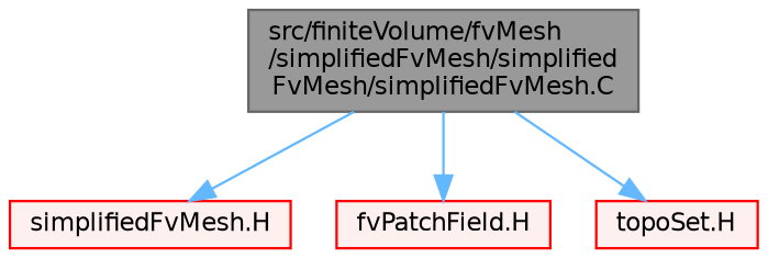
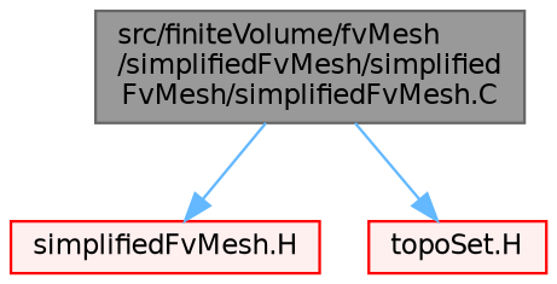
  digraph {
    node [color=red fillcolor="#FFF0F0" fontname=Helvetica fontsize=10 shape=box style=filled]
    edge [color=steelblue1 fontname=Helvetica fontsize=10 labelfontname=Helvetica labelfontsize=10 style=solid]
    n1 [color=gray40 fillcolor=grey60 fontcolor=black height=0.2 label="src/finiteVolume/fvMesh\l/simplifiedFvMesh/simplified\lFvMesh/simplifiedFvMesh.C" width=0.4]
    n2 [height=0.2 label="simplifiedFvMesh.H" width=0.4]
-   n3 [height=0.2 label="fvPatchField.H" width=0.4]
    n4 [height=0.2 label="topoSet.H" width=0.4]
    n1 -> n2
-   n1 -> n3
    n1 -> n4
  }
